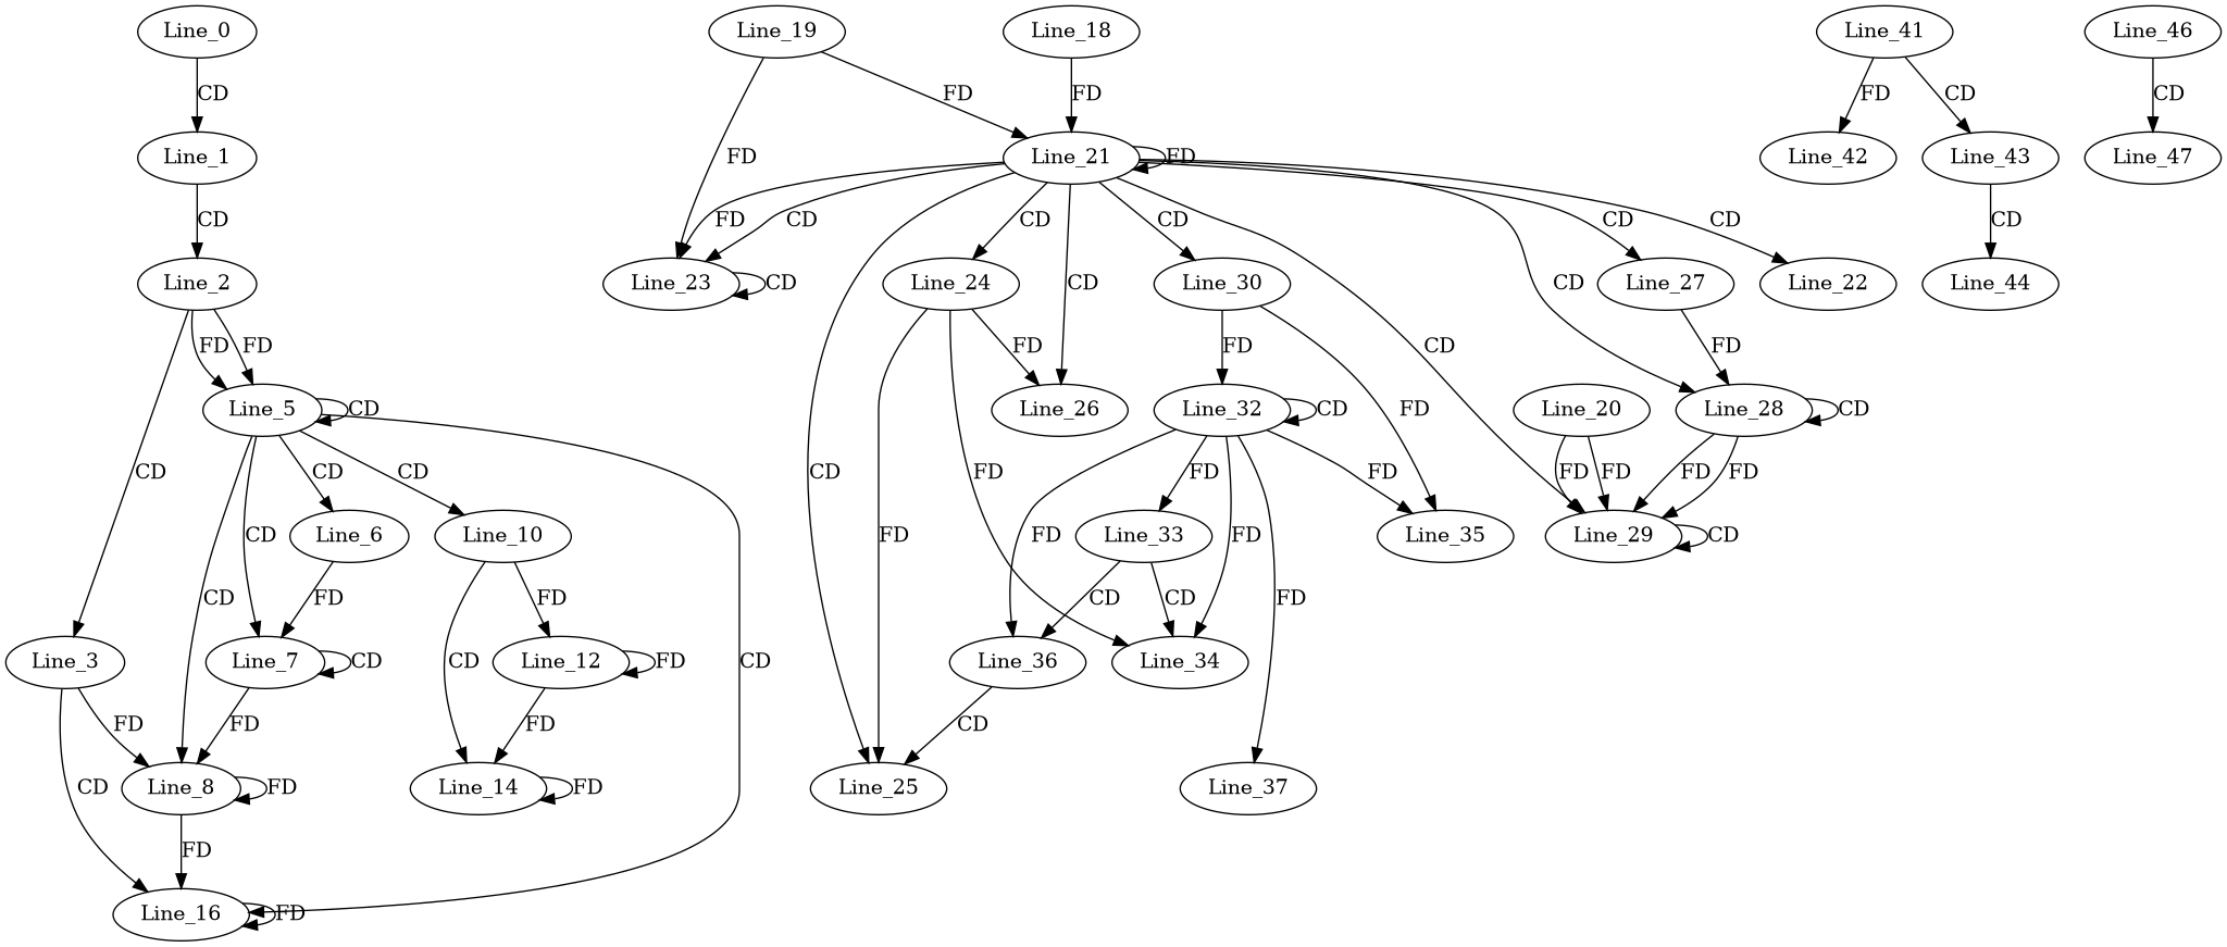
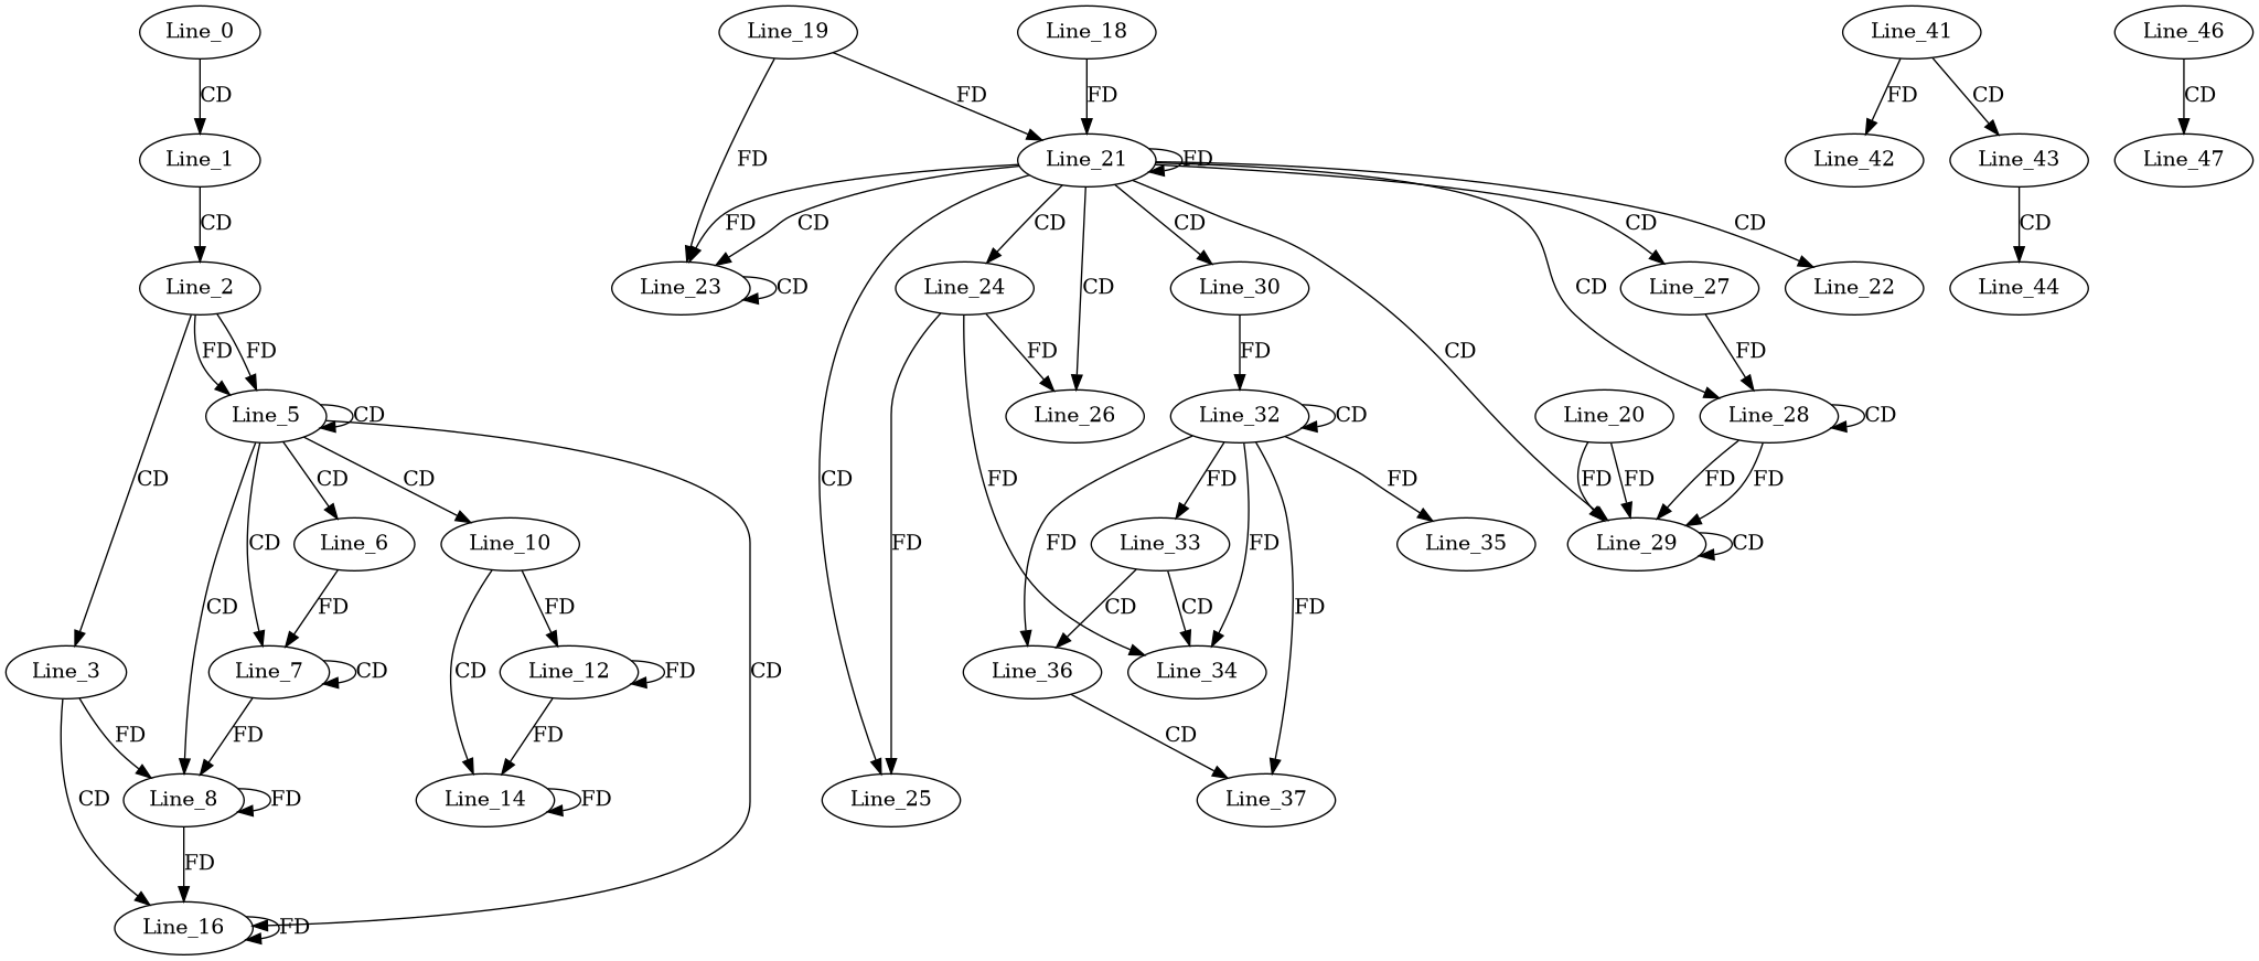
  digraph {
    Line_0
    Line_1
    Line_2
    Line_3
    Line_5
    Line_8
    Line_16
    Line_6
    Line_7
    Line_10
    Line_12
    Line_14
    Line_21
    Line_22
    Line_23
    Line_24
    Line_25
    Line_26
    Line_27
    Line_28
    Line_29
    Line_30
    Line_34
    Line_32
    Line_35
    Line_19
    Line_18
    Line_20
    Line_33
    Line_36
    Line_37
    Line_41
    Line_42
    Line_43
    Line_44
    Line_46
    Line_47
    Line_0 -> Line_1 [label=CD]
    Line_1 -> Line_2 [label=CD]
    Line_2 -> Line_3 [label=CD]
    Line_2 -> Line_5 [label=FD]
    Line_2 -> Line_5 [label=FD]
    Line_3 -> Line_8 [label=FD]
    Line_3 -> Line_16 [label=CD]
    Line_5 -> Line_5 [label=CD]
    Line_5 -> Line_8 [label=CD]
    Line_5 -> Line_16 [label=CD]
    Line_5 -> Line_6 [label=CD]
    Line_5 -> Line_7 [label=CD]
    Line_5 -> Line_10 [label=CD]
    Line_8 -> Line_8 [label=FD]
    Line_8 -> Line_16 [label=FD]
    Line_16 -> Line_16 [label=FD]
    Line_6 -> Line_7 [label=FD]
    Line_7 -> Line_8 [label=FD]
    Line_7 -> Line_7 [label=CD]
    Line_10 -> Line_12 [label=FD]
    Line_10 -> Line_14 [label=CD]
    Line_12 -> Line_12 [label=FD]
    Line_12 -> Line_14 [label=FD]
    Line_14 -> Line_14 [label=FD]
    Line_21 -> Line_21 [label=FD]
    Line_21 -> Line_22 [label=CD]
    Line_21 -> Line_23 [label=CD]
    Line_21 -> Line_23 [label=FD]
    Line_21 -> Line_24 [label=CD]
    Line_21 -> Line_25 [label=CD]
    Line_21 -> Line_26 [label=CD]
    Line_21 -> Line_27 [label=CD]
    Line_21 -> Line_28 [label=CD]
    Line_21 -> Line_29 [label=CD]
    Line_21 -> Line_30 [label=CD]
    Line_23 -> Line_23 [label=CD]
    Line_24 -> Line_25 [label=FD]
    Line_24 -> Line_26 [label=FD]
    Line_24 -> Line_34 [label=FD]
    Line_27 -> Line_28 [label=FD]
    Line_28 -> Line_28 [label=CD]
    Line_28 -> Line_29 [label=FD]
    Line_28 -> Line_29 [label=FD]
    Line_29 -> Line_29 [label=CD]
    Line_30 -> Line_32 [label=FD]
-   Line_30 -> Line_35 [label=FD]
    Line_32 -> Line_34 [label=FD]
    Line_32 -> Line_32 [label=CD]
    Line_32 -> Line_35 [label=FD]
    Line_32 -> Line_33 [label=FD]
    Line_32 -> Line_36 [label=FD]
    Line_32 -> Line_37 [label=FD]
    Line_19 -> Line_21 [label=FD]
    Line_19 -> Line_23 [label=FD]
    Line_18 -> Line_21 [label=FD]
    Line_20 -> Line_29 [label=FD]
    Line_20 -> Line_29 [label=FD]
    Line_33 -> Line_34 [label=CD]
    Line_33 -> Line_36 [label=CD]
-   Line_36 -> Line_25 [label=CD]
+   Line_36 -> Line_37 [label=CD]
    Line_41 -> Line_42 [label=FD]
    Line_41 -> Line_43 [label=CD]
    Line_43 -> Line_44 [label=CD]
    Line_46 -> Line_47 [label=CD]
  }
